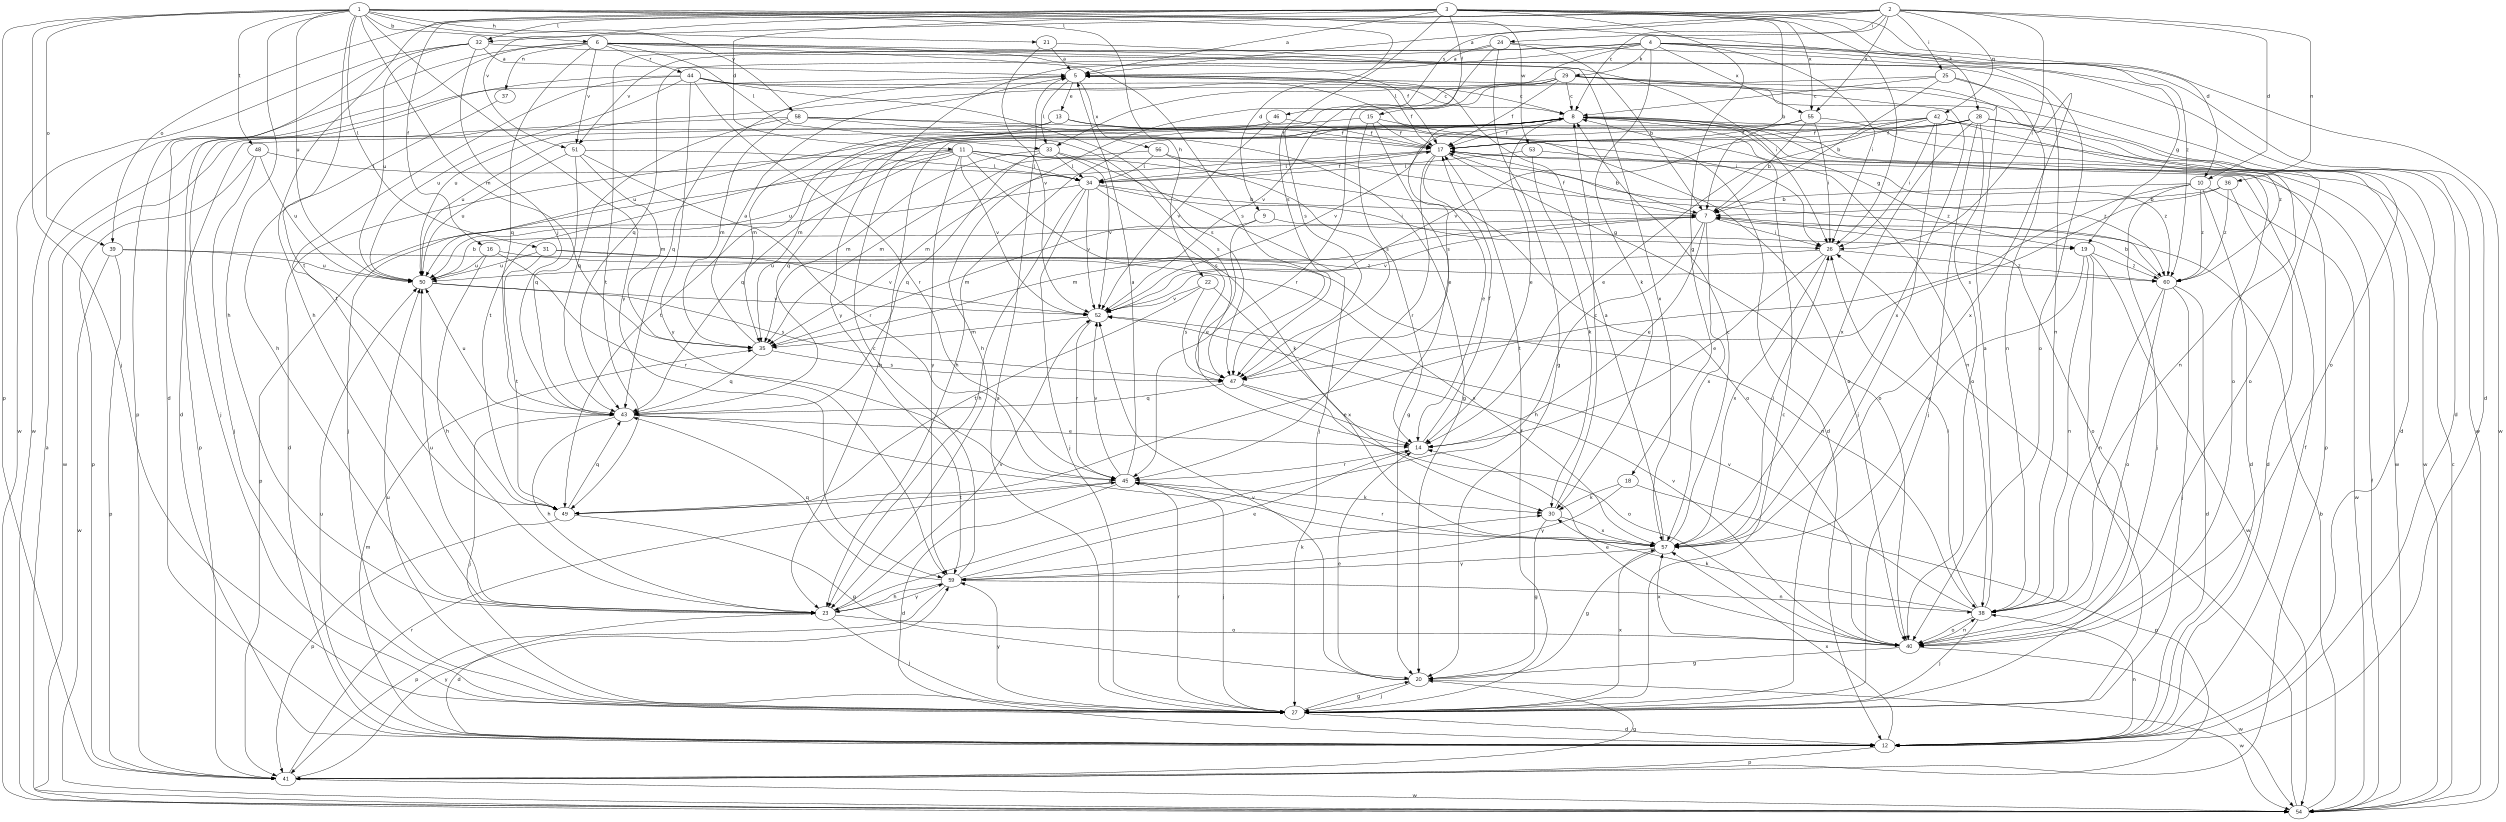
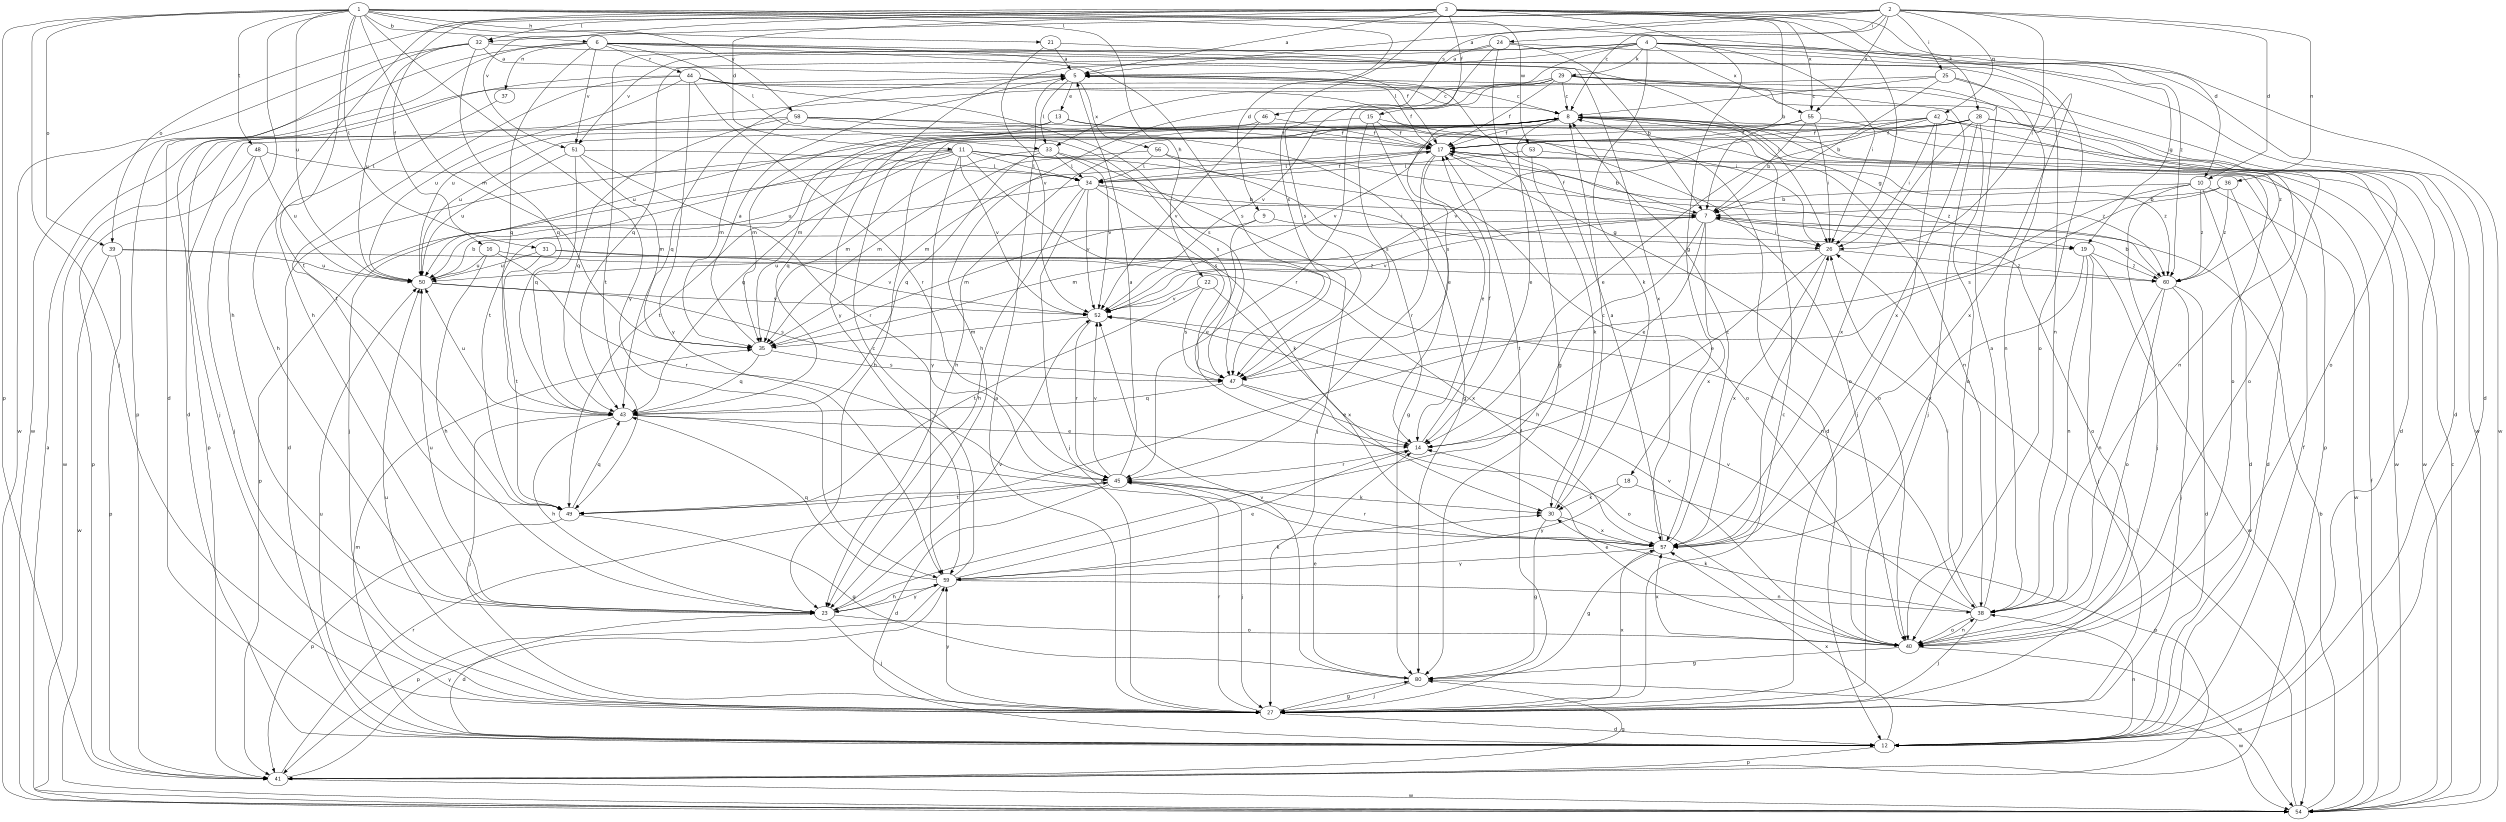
  strict digraph {
    fontname=Nunito
    node [fontname=Nunito]
    edge [fontname=Nunito]
    2
    5
    24
    32
    10
    25
    36
    55
    8
    46
    26
    42
    39
    17
    13
    43
    56
    33
    7
    47
    54
-   20
+   20 [label=80]
    49
    50
    41
    27
    12
    60
    23
    57
    40
    52
    38
    14
    19
    35
    45
    34
    3
    11
    15
    28
    16
    18
    51
    59
    30
    21
    1
    6
    9
    58
    22
    48
    31
    53
    44
    37
    29
    4
    2 -> 5 [label=a]
    2 -> 24 [label=i]
    2 -> 32 [label=l]
    2 -> 10 [label=d]
    2 -> 25 [label=i]
    2 -> 36 [label=n]
    2 -> 55 [label=x]
    2 -> 8 [label=c]
    2 -> 46 [label=s]
    2 -> 26 [label=i]
    2 -> 42 [label=q]
    2 -> 39 [label=o]
    5 -> 8 [label=c]
    5 -> 17 [label=f]
    5 -> 13 [label=e]
    5 -> 43 [label=q]
    5 -> 56 [label=x]
    5 -> 33 [label=l]
    24 -> 5 [label=a]
    24 -> 7 [label=b]
    24 -> 47 [label=s]
    24 -> 54 [label=w]
    24 -> 20 [label=g]
    24 -> 49 [label=t]
    32 -> 5 [label=a]
    32 -> 26 [label=i]
-   32 -> 43 [label=j]
+   32 -> 43 [label=q]
    32 -> 54 [label=w]
    32 -> 50 [label=u]
    32 -> 41 [label=p]
    10 -> 7 [label=b]
    10 -> 54 [label=w]
    10 -> 49 [label=t]
    10 -> 27 [label=j]
    10 -> 12 [label=d]
    10 -> 60 [label=z]
    25 -> 8 [label=c]
    25 -> 7 [label=b]
    25 -> 12 [label=d]
    25 -> 23 [label=h]
    25 -> 57 [label=x]
    36 -> 7 [label=b]
    36 -> 47 [label=s]
    36 -> 12 [label=d]
    36 -> 60 [label=z]
    55 -> 26 [label=i]
    55 -> 17 [label=f]
    55 -> 7 [label=b]
    55 -> 40 [label=o]
    55 -> 52 [label=v]
    8 -> 17 [label=f]
    8 -> 43 [label=q]
    8 -> 47 [label=s]
    8 -> 54 [label=w]
    8 -> 49 [label=t]
    8 -> 50 [label=u]
    8 -> 41 [label=p]
    8 -> 23 [label=h]
    8 -> 40 [label=o]
    8 -> 38 [label=n]
    8 -> 14 [label=e]
    8 -> 19 [label=g]
    46 -> 17 [label=f]
    46 -> 52 [label=v]
    46 -> 35 [label=m]
    26 -> 50 [label=u]
    26 -> 60 [label=z]
    26 -> 57 [label=x]
    26 -> 14 [label=e]
    42 -> 26 [label=i]
    42 -> 17 [label=f]
    42 -> 50 [label=u]
    42 -> 27 [label=j]
    42 -> 60 [label=z]
    42 -> 52 [label=v]
    42 -> 38 [label=n]
    42 -> 14 [label=e]
    39 -> 54 [label=w]
    39 -> 50 [label=u]
    39 -> 41 [label=p]
    39 -> 38 [label=n]
    17 -> 7 [label=b]
    17 -> 40 [label=o]
    17 -> 14 [label=e]
    17 -> 35 [label=m]
    17 -> 45 [label=r]
    17 -> 34 [label=l]
    13 -> 17 [label=f]
    13 -> 54 [label=w]
    13 -> 40 [label=o]
    13 -> 35 [label=m]
    43 -> 50 [label=u]
    43 -> 27 [label=j]
    43 -> 23 [label=h]
    43 -> 57 [label=x]
    43 -> 14 [label=e]
    56 -> 20 [label=g]
    56 -> 60 [label=z]
    56 -> 35 [label=m]
    56 -> 34 [label=l]
    33 -> 43 [label=q]
    33 -> 27 [label=j]
    33 -> 52 [label=v]
    33 -> 35 [label=m]
    33 -> 34 [label=l]
    7 -> 26 [label=i]
    7 -> 17 [label=f]
    7 -> 23 [label=h]
    7 -> 57 [label=x]
    7 -> 40 [label=o]
    7 -> 52 [label=v]
    7 -> 14 [label=e]
    7 -> 35 [label=m]
    47 -> 43 [label=q]
    47 -> 40 [label=o]
    47 -> 14 [label=e]
    54 -> 5 [label=a]
    54 -> 8 [label=c]
    54 -> 26 [label=i]
    54 -> 17 [label=f]
    54 -> 7 [label=b]
    20 -> 54 [label=w]
    20 -> 27 [label=j]
    20 -> 52 [label=v]
    20 -> 14 [label=e]
    49 -> 43 [label=q]
    49 -> 20 [label=g]
    49 -> 41 [label=p]
    50 -> 7 [label=b]
    50 -> 47 [label=s]
    50 -> 52 [label=v]
    41 -> 54 [label=w]
    41 -> 20 [label=g]
    41 -> 45 [label=r]
    41 -> 59 [label=y]
    27 -> 5 [label=a]
    27 -> 8 [label=c]
    27 -> 17 [label=f]
    27 -> 20 [label=g]
    27 -> 50 [label=u]
    27 -> 12 [label=d]
    27 -> 57 [label=x]
    27 -> 45 [label=r]
    27 -> 59 [label=y]
    12 -> 17 [label=f]
    12 -> 50 [label=u]
    12 -> 41 [label=p]
    12 -> 57 [label=x]
    12 -> 38 [label=n]
    12 -> 35 [label=m]
    60 -> 7 [label=b]
    60 -> 27 [label=j]
    60 -> 12 [label=d]
    60 -> 40 [label=o]
    60 -> 38 [label=n]
    23 -> 50 [label=u]
    23 -> 27 [label=j]
    23 -> 12 [label=d]
    23 -> 40 [label=o]
    23 -> 52 [label=v]
    23 -> 59 [label=y]
    57 -> 5 [label=a]
    57 -> 8 [label=c]
    57 -> 26 [label=i]
    57 -> 20 [label=g]
    57 -> 45 [label=r]
    57 -> 59 [label=y]
    40 -> 54 [label=w]
    40 -> 20 [label=g]
    40 -> 57 [label=x]
    40 -> 52 [label=v]
    40 -> 38 [label=n]
    40 -> 14 [label=e]
    52 -> 35 [label=m]
    52 -> 45 [label=r]
    38 -> 5 [label=a]
    38 -> 26 [label=i]
    38 -> 27 [label=j]
    38 -> 40 [label=o]
    38 -> 52 [label=v]
    38 -> 30 [label=k]
    14 -> 17 [label=f]
    14 -> 45 [label=r]
    19 -> 54 [label=w]
    19 -> 27 [label=j]
    19 -> 60 [label=z]
    19 -> 57 [label=x]
    19 -> 38 [label=n]
    35 -> 5 [label=a]
    35 -> 43 [label=q]
    35 -> 47 [label=s]
    45 -> 5 [label=a]
    45 -> 49 [label=t]
    45 -> 27 [label=j]
    45 -> 12 [label=d]
    45 -> 52 [label=v]
    45 -> 30 [label=k]
    34 -> 26 [label=i]
    34 -> 17 [label=f]
    34 -> 7 [label=b]
    34 -> 41 [label=p]
    34 -> 27 [label=j]
    34 -> 23 [label=h]
    34 -> 52 [label=v]
    34 -> 30 [label=k]
    3 -> 5 [label=a]
    3 -> 32 [label=l]
    3 -> 10 [label=d]
    3 -> 55 [label=x]
    3 -> 26 [label=i]
    3 -> 7 [label=b]
    3 -> 47 [label=s]
    3 -> 23 [label=h]
    3 -> 11 [label=d]
    3 -> 15 [label=f]
    3 -> 28 [label=k]
    3 -> 16 [label=f]
    3 -> 18 [label=g]
    3 -> 51 [label=v]
    11 -> 43 [label=q]
    11 -> 47 [label=s]
    11 -> 50 [label=u]
    11 -> 27 [label=j]
    11 -> 12 [label=d]
    11 -> 60 [label=z]
    11 -> 40 [label=o]
    11 -> 52 [label=v]
    11 -> 34 [label=l]
    11 -> 59 [label=y]
    15 -> 17 [label=f]
    15 -> 47 [label=s]
    15 -> 41 [label=p]
    15 -> 12 [label=d]
    15 -> 14 [label=e]
    28 -> 17 [label=f]
    28 -> 54 [label=w]
    28 -> 49 [label=t]
    28 -> 27 [label=j]
    28 -> 12 [label=d]
    28 -> 23 [label=h]
    28 -> 57 [label=x]
    28 -> 40 [label=o]
    16 -> 50 [label=u]
    16 -> 23 [label=h]
    16 -> 57 [label=x]
    16 -> 45 [label=r]
    18 -> 41 [label=p]
    18 -> 59 [label=y]
    18 -> 30 [label=k]
    51 -> 43 [label=q]
    51 -> 50 [label=u]
    51 -> 35 [label=m]
    51 -> 45 [label=r]
    51 -> 34 [label=l]
    59 -> 8 [label=c]
    59 -> 43 [label=q]
    59 -> 41 [label=p]
    59 -> 23 [label=h]
    59 -> 38 [label=n]
    59 -> 14 [label=e]
    59 -> 30 [label=k]
    30 -> 8 [label=c]
    30 -> 20 [label=g]
    30 -> 57 [label=x]
    21 -> 5 [label=a]
    21 -> 40 [label=o]
    21 -> 52 [label=v]
    1 -> 39 [label=o]
    1 -> 49 [label=t]
    1 -> 50 [label=u]
    1 -> 41 [label=p]
    1 -> 27 [label=j]
    1 -> 60 [label=z]
    1 -> 23 [label=h]
    1 -> 35 [label=m]
    1 -> 59 [label=y]
    1 -> 21 [label=h]
    1 -> 6 [label=b]
    1 -> 9 [label=d]
    1 -> 58 [label=y]
    1 -> 22 [label=h]
    1 -> 48 [label=t]
    1 -> 31 [label=l]
    1 -> 53 [label=w]
    6 -> 17 [label=f]
    6 -> 43 [label=q]
    6 -> 33 [label=l]
    6 -> 47 [label=s]
    6 -> 54 [label=w]
    6 -> 12 [label=d]
    6 -> 57 [label=x]
    6 -> 38 [label=n]
    6 -> 51 [label=v]
    6 -> 44 [label=r]
    6 -> 37 [label=n]
    9 -> 14 [label=e]
    9 -> 19 [label=g]
    9 -> 35 [label=m]
    58 -> 17 [label=f]
    58 -> 43 [label=q]
    58 -> 47 [label=s]
    58 -> 20 [label=g]
    58 -> 27 [label=j]
    58 -> 35 [label=m]
    22 -> 47 [label=s]
    22 -> 49 [label=t]
    22 -> 57 [label=x]
    22 -> 52 [label=v]
    48 -> 50 [label=u]
    48 -> 41 [label=p]
    48 -> 27 [label=j]
    48 -> 34 [label=l]
    31 -> 49 [label=t]
    31 -> 50 [label=u]
    31 -> 60 [label=z]
    31 -> 52 [label=v]
    53 -> 60 [label=z]
    53 -> 34 [label=l]
    53 -> 30 [label=k]
    44 -> 8 [label=c]
    44 -> 26 [label=i]
    44 -> 47 [label=s]
    44 -> 49 [label=t]
    44 -> 50 [label=u]
    44 -> 12 [label=d]
    44 -> 45 [label=r]
    44 -> 59 [label=y]
    37 -> 23 [label=h]
    29 -> 8 [label=c]
    29 -> 17 [label=f]
    29 -> 50 [label=u]
    29 -> 57 [label=x]
    29 -> 40 [label=o]
    29 -> 52 [label=v]
    29 -> 38 [label=n]
    29 -> 45 [label=r]
    4 -> 55 [label=x]
    4 -> 26 [label=i]
    4 -> 43 [label=q]
    4 -> 33 [label=l]
    4 -> 54 [label=w]
    4 -> 12 [label=d]
    4 -> 19 [label=g]
    4 -> 51 [label=v]
    4 -> 59 [label=y]
    4 -> 30 [label=k]
    4 -> 29 [label=k]
  }
